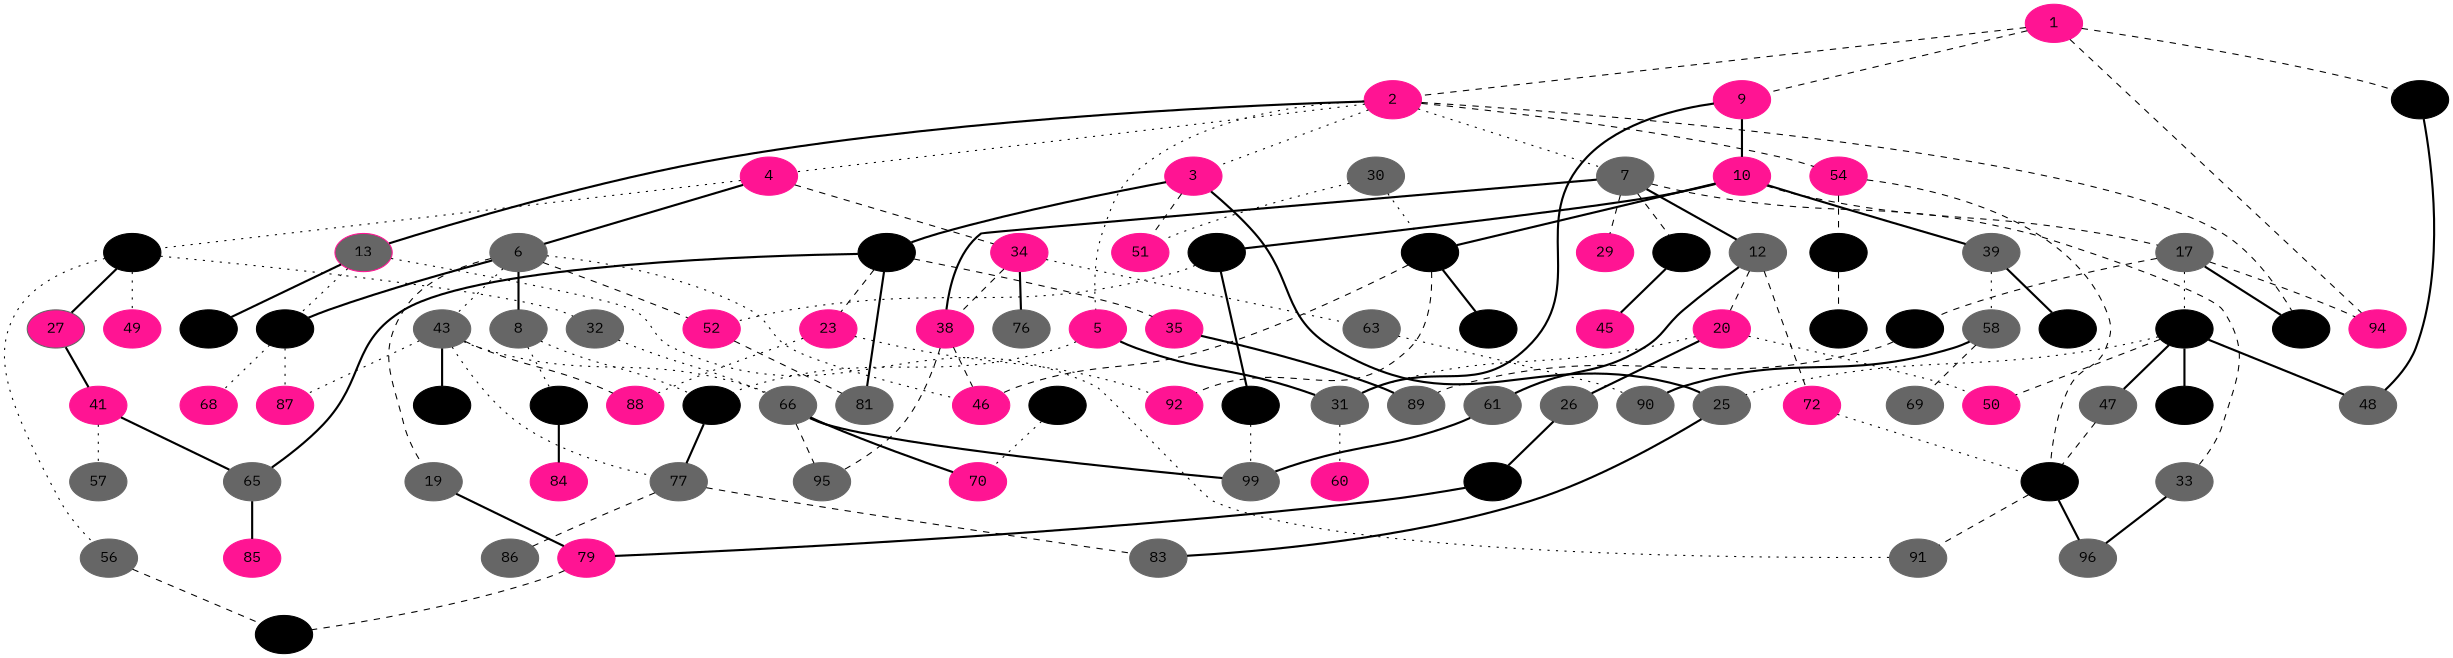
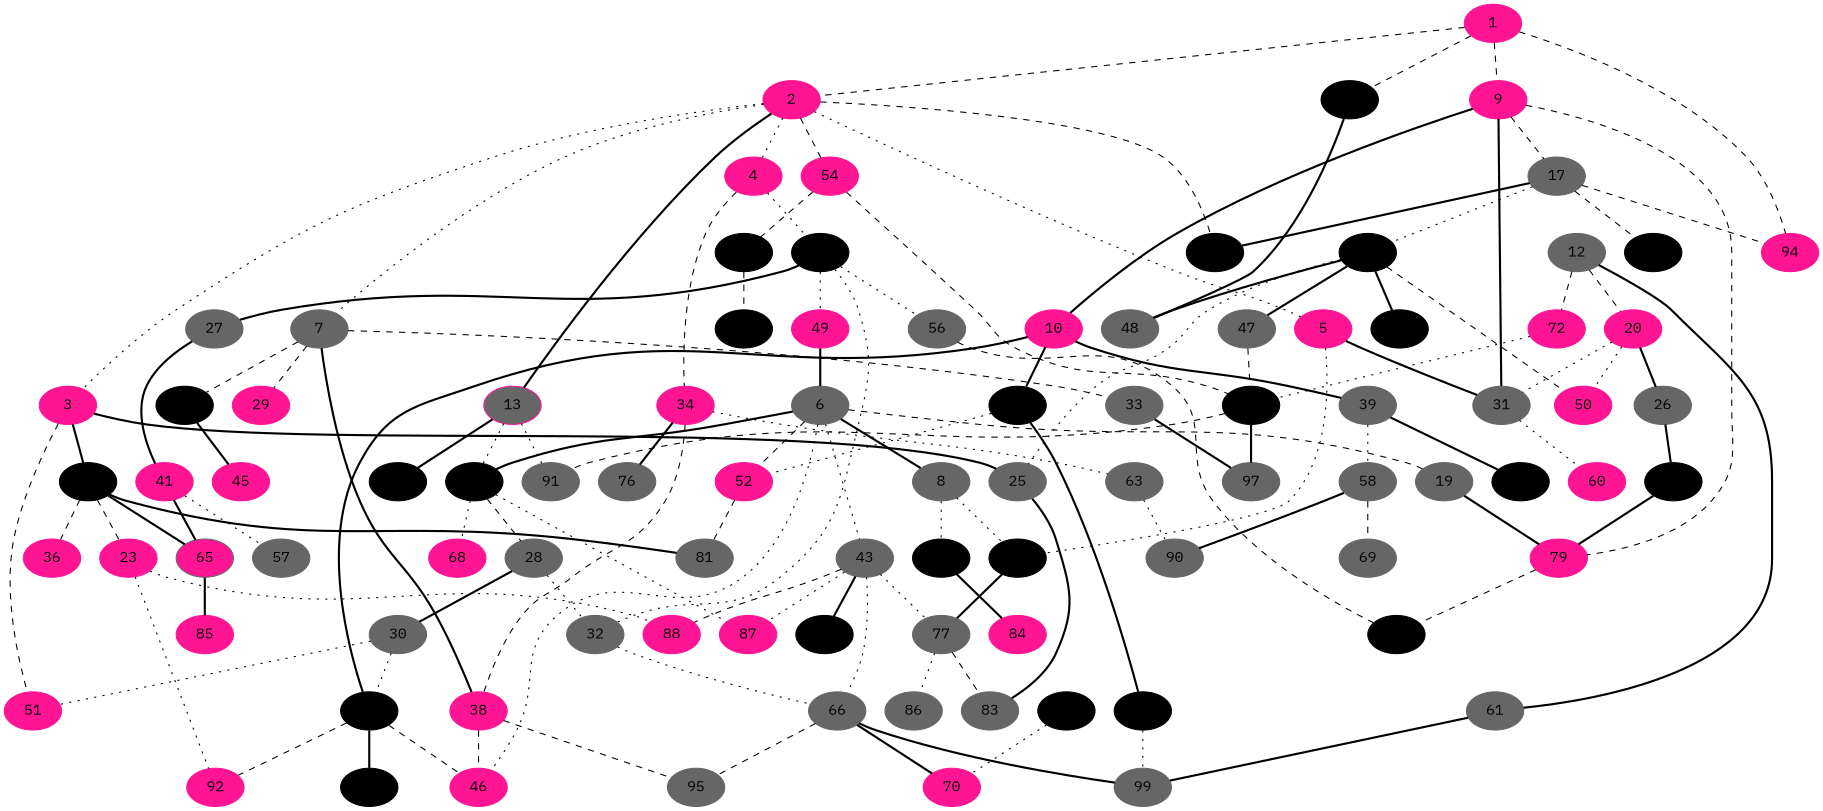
  graph {
    fontname="IBM Plex Mono"
    node [color=gray40 fontname="IBM Plex Mono" style=filled]
    edge [fontname="IBM Plex Mono" style=bold]
    1 [color=deeppink]
    2 [color=deeppink]
    9 [color=deeppink]
    22 [color=black]
    94 [color=deeppink]
    3 [color=deeppink]
    4 [color=deeppink]
    5 [color=deeppink]
    7
    13 [color=deeppink fillcolor=gray40]
    54 [color=deeppink]
    82 [color=black]
    31
    10 [color=deeppink]
    79 [color=deeppink]
    48
    14 [color=black]
    25
    51 [color=deeppink]
    6
    11 [color=black]
    34 [color=deeppink]
    73 [color=black]
    12
    29 [color=deeppink]
    33
    38 [color=deeppink]
    42 [color=black]
    15 [color=black]
    37 [color=black]
    91
    74 [color=black]
    71 [color=black]
    23 [color=deeppink]
-   35 [color=deeppink]
-   65
+   35 [color=deeppink label=36]
+   65 [fillcolor=deeppink]
    81
    83
    8
    19
    43
    46 [color=deeppink]
    52 [color=deeppink]
-   27 [fillcolor=deeppink]
+   27
    32
    49 [color=deeppink]
    56
    63
    76
    60 [color=deeppink]
    77
    78 [color=black]
+   28
    68 [color=deeppink]
    87 [color=deeppink]
    88 [color=deeppink]
    66
    55 [color=black]
    20 [color=deeppink]
    61
    72 [color=deeppink]
-   96
+   96 [label=97]
    95
    45 [color=deeppink]
    84 [color=deeppink]
    16 [color=black]
    17
    39
    40 [color=black]
    80 [color=black]
    62 [color=black]
    18 [color=black]
    59 [color=black]
    58
    64 [color=black]
    92 [color=deeppink]
    53 [color=black]
    41 [color=deeppink]
    50 [color=deeppink]
    26
    n81 [label=99]
-   89
    85 [color=deeppink]
    30
    24 [color=black]
    47
    67 [color=black]
    44 [color=black]
    70 [color=deeppink]
    57
    90
    69
    86
    75 [color=black]
    1 -- 2 [style=dashed]
    1 -- 9 [style=dashed]
    1 -- 22 [style=dashed]
    1 -- 94 [style=dashed]
    2 -- 3 [style=dotted]
    2 -- 4 [style=dotted]
    2 -- 5 [style=dotted]
    2 -- 7 [style=dotted]
    2 -- 13
    2 -- 54 [style=dashed]
    2 -- 82 [style=dashed]
    9 -- 31
    9 -- 10
+   9 -- 79 [style=dashed]
    22 -- 48
    3 -- 14
    3 -- 25
    3 -- 51 [style=dashed]
-   4 -- 6
+   49 -- 6
    4 -- 11 [style=dotted]
    4 -- 34 [style=dashed]
    5 -- 31
    5 -- 73 [style=dotted]
-   7 -- 12
    7 -- 29 [style=dashed]
    7 -- 33 [style=dashed]
    7 -- 38
    7 -- 42 [style=dashed]
    13 -- 15 [style=dotted]
    13 -- 37
    13 -- 91 [style=dotted]
    54 -- 74 [style=dashed]
    54 -- 71 [style=dashed]
    31 -- 60 [style=dotted]
    10 -- 16
-   10 -- 17 [style=dashed]
+   9 -- 17 [style=dashed]
    10 -- 39
    10 -- 40
    79 -- 80 [style=dashed]
    14 -- 23 [style=dashed]
    14 -- 35 [style=dashed]
    14 -- 65
    14 -- 81
    25 -- 83
    6 -- 15
    6 -- 8
    6 -- 19 [style=dashed]
    6 -- 43 [style=dotted]
    6 -- 46 [style=dotted]
    6 -- 52 [style=dashed]
    11 -- 27
    11 -- 32 [style=dotted]
    11 -- 49 [style=dotted]
    11 -- 56 [style=dotted]
    34 -- 38 [style=dashed]
    34 -- 63 [style=dotted]
    34 -- 76
    73 -- 77
    12 -- 20 [style=dashed]
    12 -- 61
    12 -- 72 [style=dashed]
    33 -- 96
    38 -- 46 [style=dashed]
    38 -- 95 [style=dashed]
    42 -- 45
+   15 -- 28 [style=dashed]
    15 -- 68 [style=dotted]
    15 -- 87 [style=dotted]
    74 -- 91 [style=dashed]
    74 -- 96
    71 -- 75 [style=dashed]
    23 -- 88 [style=dotted]
    23 -- 92 [style=dotted]
-   35 -- 89
    65 -- 85
    8 -- 73 [style=dotted]
    8 -- 78 [style=dotted]
    19 -- 79
    43 -- 77 [style=dotted]
    43 -- 87 [style=dotted]
    43 -- 88 [style=dashed]
    43 -- 66 [style=dotted]
    43 -- 55
    52 -- 81 [style=dashed]
    27 -- 41
    32 -- 66 [style=dotted]
    56 -- 80 [style=dashed]
    63 -- 90 [style=dotted]
    77 -- 83 [style=dashed]
-   77 -- 86 [style=dashed]
+   77 -- 86 [style=dotted]
    78 -- 84
+   28 -- 32 [style=dotted]
+   28 -- 30
    66 -- 95 [style=dashed]
    66 -- n81
    66 -- 70
    20 -- 31 [style=dotted]
    20 -- 50 [style=dotted]
    20 -- 26
    61 -- n81
    72 -- 74 [style=dotted]
    16 -- 52 [style=dotted]
    16 -- 62
    17 -- 94 [style=dashed]
    17 -- 82
    17 -- 18 [style=dotted]
    17 -- 59 [style=dashed]
    39 -- 58 [style=dotted]
    39 -- 64
    40 -- 46 [style=dashed]
    40 -- 92 [style=dashed]
    40 -- 53
    62 -- n81 [style=dotted]
    18 -- 48
    18 -- 25 [style=dotted]
    18 -- 50 [style=dashed]
    18 -- 24
    18 -- 47
-   59 -- 89 [style=dashed]
    58 -- 90
    58 -- 69 [style=dashed]
    41 -- 65
    41 -- 57 [style=dotted]
    26 -- 67
    30 -- 51 [style=dotted]
    30 -- 40 [style=dotted]
    47 -- 74 [style=dashed]
    67 -- 79
    44 -- 70 [style=dotted]
  }
